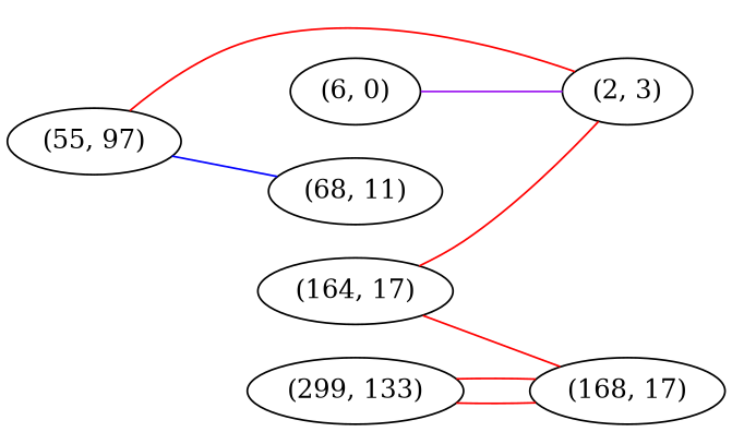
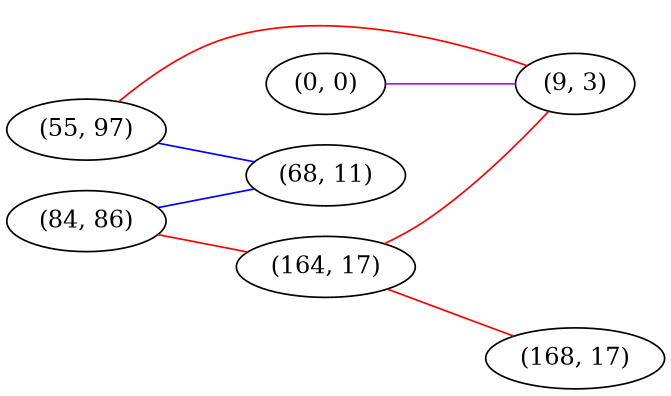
  graph {
    rankdir=LR
    edge [color=red weight=1]
-   "(0, 0)" [label="(6, 0)"]
-   "(2, 3)"
+   "(0, 0)"
+   "(2, 3)" [label="(9, 3)"]
+   "(84, 86)"
    "(164, 17)"
    "(68, 11)"
    n6 [label="(168, 17)"]
-   "(299, 133)"
    "(55, 97)"
    "(0, 0)" -- "(2, 3)" [color=purple weight=4]
+   "(84, 86)" -- "(164, 17)"
+   "(84, 86)" -- "(68, 11)" [color=blue weight=3]
    "(164, 17)" -- "(2, 3)"
    "(164, 17)" -- n6
-   "(299, 133)" -- n6
-   "(299, 133)" -- n6
    "(55, 97)" -- "(2, 3)"
    "(55, 97)" -- "(68, 11)" [color=blue weight=3]
  }
